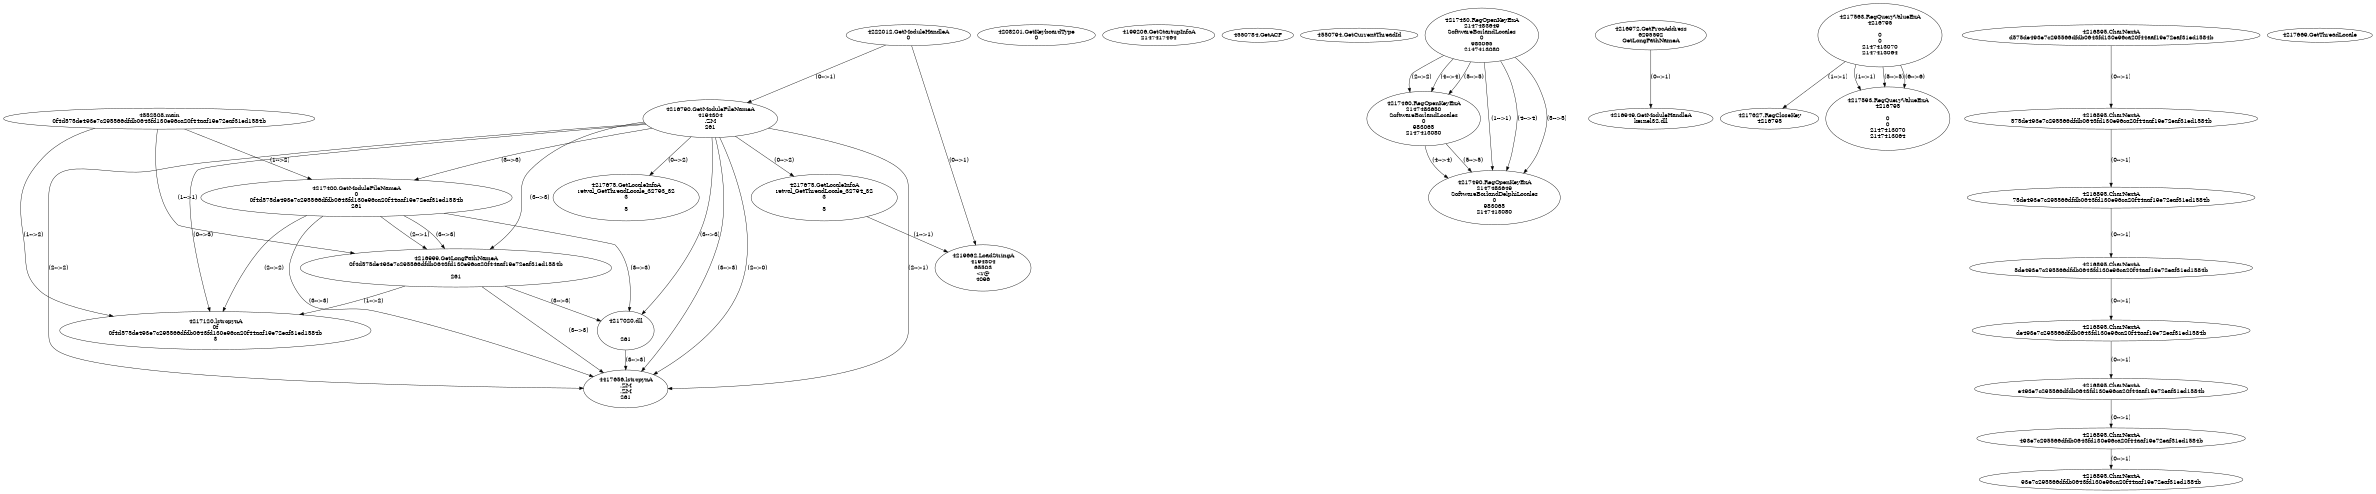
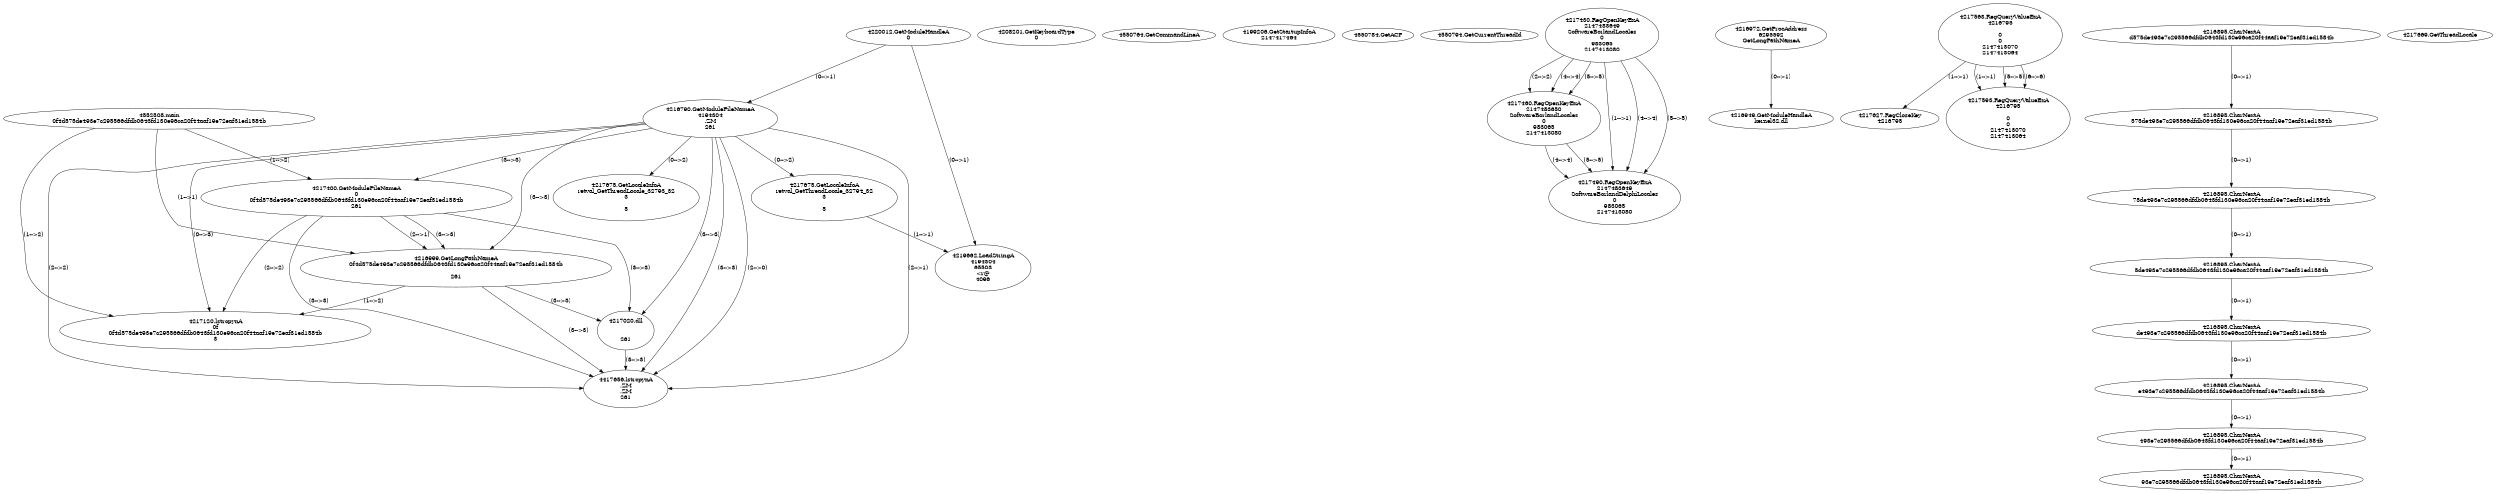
  digraph {
    n1 [label="4552508.main\n0f4d575de493e7c295566dfdb0643fd130e96ca20f44aaf19e72eaf31ed1584b"]
    n2 [label="4217400.GetModuleFileNameA\n0\n0f4d575de493e7c295566dfdb0643fd130e96ca20f44aaf19e72eaf31ed1584b\n261"]
    n3 [label="4216999.GetLongPathNameA\n0f4d575de493e7c295566dfdb0643fd130e96ca20f44aaf19e72eaf31ed1584b\n\n261"]
    n4 [label="4217120.lstrcpynA\n0f\n0f4d575de493e7c295566dfdb0643fd130e96ca20f44aaf19e72eaf31ed1584b\n3"]
    n5 [label="4217020.dll\n\n\n261"]
    n6 [label="4417656.lstrcpynA\n.ZM\n.ZM\n261"]
-   n7 [label="4222012.GetModuleHandleA\n0"]
+   n7 [label="4220012.GetModuleHandleA\n0"]
    n8 [label="4216790.GetModuleFileNameA\n4194304\n.ZM\n261"]
    n9 [label="4219662.LoadStringA\n4194304\n65503\n<r@\n4096"]
    n10 [label="4217675.GetLocaleInfoA\nretval_GetThreadLocale_32794_32\n3\n\n5"]
    n11 [label="4217675.GetLocaleInfoA\nretval_GetThreadLocale_32793_32\n3\n\n5"]
    n12 [label="4208201.GetKeyboardType\n0"]
+   n13 [label="4550764.GetCommandLineA\n"]
    n14 [label="4199206.GetStartupInfoA\n2147417464"]
    n15 [label="4550784.GetACP\n"]
    n16 [label="4550794.GetCurrentThreadId\n"]
    n17 [label="4217430.RegOpenKeyExA\n2147483649\nSoftware\Borland\Locales\n0\n983065\n2147413080"]
    n18 [label="4217460.RegOpenKeyExA\n2147483650\nSoftware\Borland\Locales\n0\n983065\n2147413080"]
    n19 [label="4217490.RegOpenKeyExA\n2147483649\nSoftware\Borland\Delphi\Locales\n0\n983065\n2147413080"]
    n20 [label="4216949.GetModuleHandleA\nkernel32.dll"]
    n21 [label="4216972.GetProcAddress\n6295592\nGetLongPathNameA"]
    n22 [label="4217563.RegQueryValueExA\n4216795\n\n0\n0\n2147413070\n2147413064"]
    n23 [label="4217627.RegCloseKey\n4216795"]
    n24 [label="4217593.RegQueryValueExA\n4216795\n\n0\n0\n2147413070\n2147413064"]
    n25 [label="4216895.CharNextA\nd575de493e7c295566dfdb0643fd130e96ca20f44aaf19e72eaf31ed1584b"]
    n26 [label="4216895.CharNextA\n575de493e7c295566dfdb0643fd130e96ca20f44aaf19e72eaf31ed1584b"]
    n27 [label="4216895.CharNextA\n75de493e7c295566dfdb0643fd130e96ca20f44aaf19e72eaf31ed1584b"]
    n28 [label="4216895.CharNextA\n5de493e7c295566dfdb0643fd130e96ca20f44aaf19e72eaf31ed1584b"]
    n29 [label="4216895.CharNextA\nde493e7c295566dfdb0643fd130e96ca20f44aaf19e72eaf31ed1584b"]
    n30 [label="4216895.CharNextA\ne493e7c295566dfdb0643fd130e96ca20f44aaf19e72eaf31ed1584b"]
    n31 [label="4216895.CharNextA\n493e7c295566dfdb0643fd130e96ca20f44aaf19e72eaf31ed1584b"]
    n32 [label="4216895.CharNextA\n93e7c295566dfdb0643fd130e96ca20f44aaf19e72eaf31ed1584b"]
    n33 [label="4217669.GetThreadLocale\n"]
    n1 -> n2 [label="(1-->2)"]
    n1 -> n3 [label="(1-->1)"]
    n1 -> n4 [label="(1-->2)"]
    n2 -> n3 [label="(2-->1)"]
    n2 -> n3 [label="(3-->3)"]
    n2 -> n4 [label="(2-->2)"]
    n2 -> n5 [label="(3-->3)"]
    n2 -> n6 [label="(3-->3)"]
    n3 -> n4 [label="(1-->2)"]
    n3 -> n5 [label="(3-->3)"]
    n3 -> n6 [label="(3-->3)"]
    n5 -> n6 [label="(3-->3)"]
    n7 -> n8 [label="(0-->1)"]
    n7 -> n9 [label="(0-->1)"]
    n8 -> n2 [label="(3-->3)"]
    n8 -> n3 [label="(3-->3)"]
    n8 -> n4 [label="(0-->3)"]
    n8 -> n5 [label="(3-->3)"]
    n8 -> n6 [label="(2-->1)"]
    n8 -> n6 [label="(2-->2)"]
    n8 -> n6 [label="(3-->3)"]
    n8 -> n6 [label="(2-->0)"]
    n8 -> n10 [label="(0-->2)"]
    n8 -> n11 [label="(0-->2)"]
    n10 -> n9 [label="(1-->1)"]
    n17 -> n18 [label="(2-->2)"]
    n17 -> n18 [label="(4-->4)"]
    n17 -> n18 [label="(5-->5)"]
    n17 -> n19 [label="(1-->1)"]
    n17 -> n19 [label="(4-->4)"]
    n17 -> n19 [label="(5-->5)"]
    n18 -> n19 [label="(4-->4)"]
    n18 -> n19 [label="(5-->5)"]
    n21 -> n20 [label="(0-->1)"]
    n22 -> n23 [label="(1-->1)"]
    n22 -> n24 [label="(1-->1)"]
    n22 -> n24 [label="(5-->5)"]
    n22 -> n24 [label="(6-->6)"]
    n25 -> n26 [label="(0-->1)"]
    n26 -> n27 [label="(0-->1)"]
    n27 -> n28 [label="(0-->1)"]
    n28 -> n29 [label="(0-->1)"]
    n29 -> n30 [label="(0-->1)"]
    n30 -> n31 [label="(0-->1)"]
    n31 -> n32 [label="(0-->1)"]
  }
